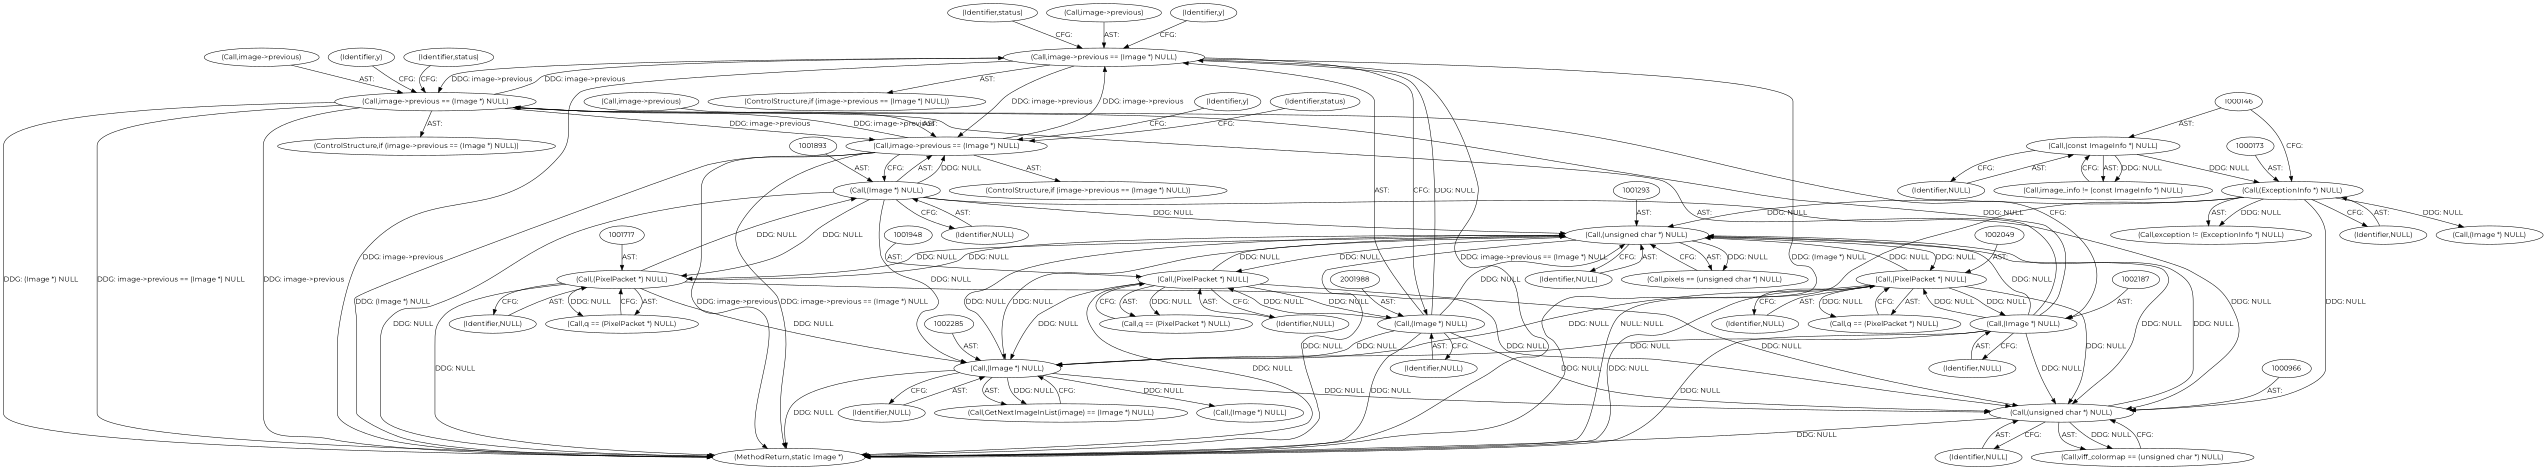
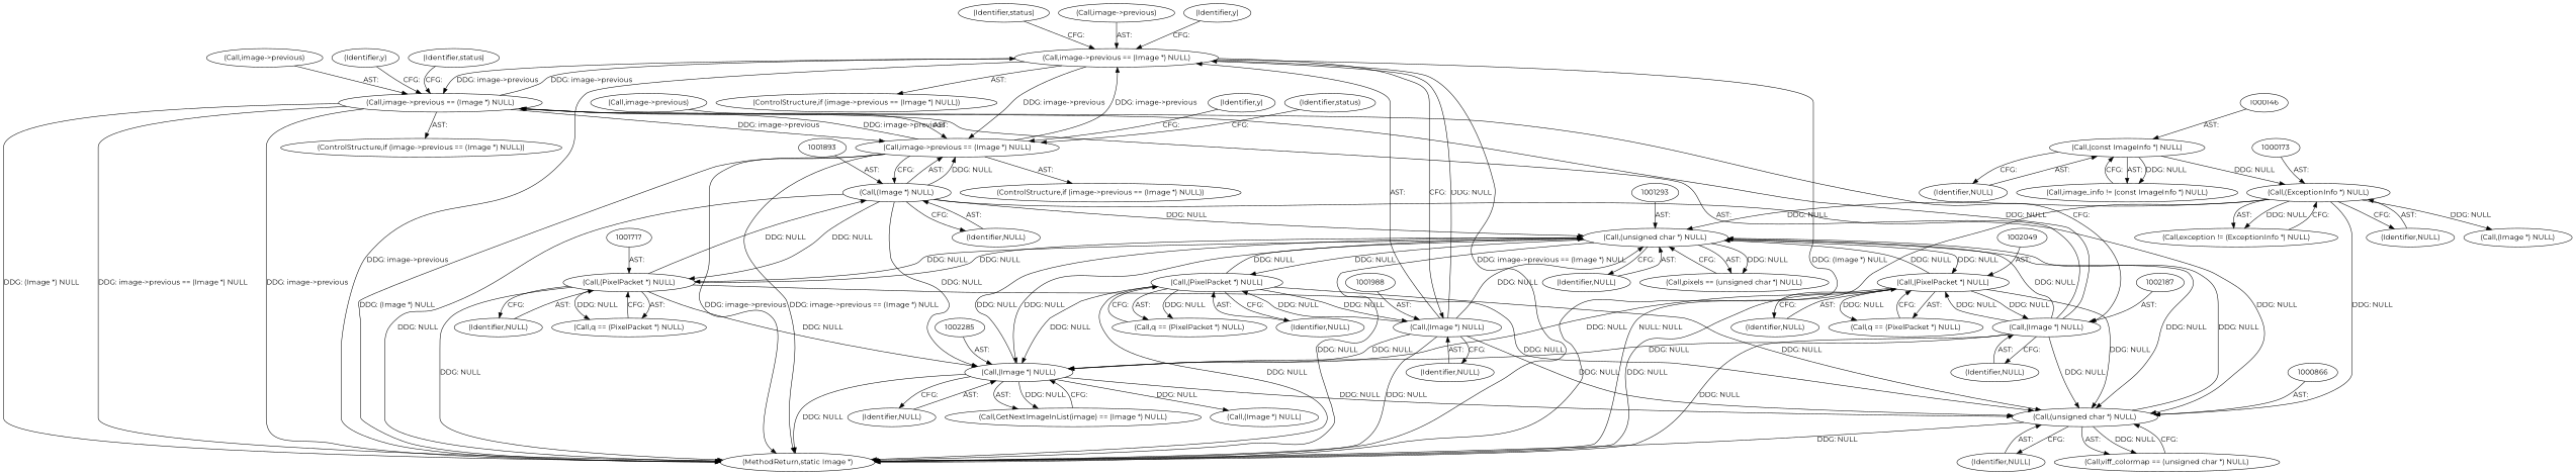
  digraph {
    fontname=Montserrat
    node [fontname=Montserrat]
    edge [fontname=Montserrat]
    n1 [label="(Call,image->previous == (Image *) NULL)"]
    n2 [label="(Call,image->previous == (Image *) NULL)"]
    n3 [label="(Call,image->previous == (Image *) NULL)"]
    n4 [label="(Call,(Image *) NULL)"]
    n5 [label="(MethodReturn,static Image *)"]
    n6 [label="(ControlStructure,if (image->previous == (Image *) NULL))"]
    n7 [label="(Call,(Image *) NULL)"]
    n8 [label="(ControlStructure,if (image->previous == (Image *) NULL))"]
    n9 [label="(Call,(Image *) NULL)"]
    n10 [label="(ControlStructure,if (image->previous == (Image *) NULL))"]
    n11 [label="(Call,(PixelPacket *) NULL)"]
    n12 [label="(Call,(unsigned char *) NULL)"]
    n13 [label="(Call,(unsigned char *) NULL)"]
    n14 [label="(Call,(Image *) NULL)"]
    n15 [label="(Identifier,NULL)"]
    n16 [label="(Call,(PixelPacket *) NULL)"]
    n17 [label="(Identifier,NULL)"]
    n18 [label="(Call,(PixelPacket *) NULL)"]
    n19 [label="(Identifier,NULL)"]
    n20 [label="(Identifier,NULL)"]
    n21 [label="(Call,q == (PixelPacket *) NULL)"]
    n22 [label="(Identifier,NULL)"]
    n23 [label="(Call,pixels == (unsigned char *) NULL)"]
    n24 [label="(Call,viff_colormap == (unsigned char *) NULL)"]
    n25 [label="(Identifier,NULL)"]
    n26 [label="(Identifier,NULL)"]
    n27 [label="(Call,GetNextImageInList(image) == (Image *) NULL)"]
    n28 [label="(Call,(Image *) NULL)"]
    n29 [label="(Identifier,NULL)"]
    n30 [label="(Call,q == (PixelPacket *) NULL)"]
    n31 [label="(Identifier,NULL)"]
    n32 [label="(Call,q == (PixelPacket *) NULL)"]
    n33 [label="(Call,(ExceptionInfo *) NULL)"]
    n34 [label="(Identifier,NULL)"]
    n35 [label="(Call,(Image *) NULL)"]
    n36 [label="(Call,exception != (ExceptionInfo *) NULL)"]
    n37 [label="(Call,(const ImageInfo *) NULL)"]
    n38 [label="(Call,image_info != (const ImageInfo *) NULL)"]
    n39 [label="(Identifier,NULL)"]
    n40 [label="(Identifier,status)"]
    n41 [label="(Call,image->previous)"]
    n42 [label="(Call,image->previous)"]
    n43 [label="(Identifier,y)"]
    n44 [label="(Identifier,y)"]
    n45 [label="(Identifier,status)"]
    n46 [label="(Identifier,y)"]
    n47 [label="(Identifier,status)"]
    n48 [label="(Call,image->previous)"]
-   1001988 [label=2001988]
-   1001948
+   1001988
    1001293
-   1000866 [label=1000966]
+   1000866
    1001717
    1001893
    1002187
    1002049
    1000173
    1000146
    1002285
    n1 -> n2 [label="DDG: image->previous"]
    n1 -> n3 [label="DDG: image->previous"]
    n1 -> n4 [label="CFG: "]
    n1 -> n5 [label="DDG: image->previous == (Image *) NULL"]
    n1 -> n5 [label="DDG: (Image *) NULL"]
    n1 -> n5 [label="DDG: image->previous"]
    n1 -> n6 [label="AST: "]
    n2 -> n1 [label="DDG: image->previous"]
    n2 -> n3 [label="DDG: image->previous"]
    n2 -> n5 [label="DDG: image->previous == (Image *) NULL"]
    n2 -> n5 [label="DDG: image->previous"]
    n2 -> n5 [label="DDG: (Image *) NULL"]
    n2 -> n7 [label="CFG: "]
    n2 -> n8 [label="AST: "]
    n3 -> n1 [label="DDG: image->previous"]
    n3 -> n2 [label="DDG: image->previous"]
    n3 -> n5 [label="DDG: image->previous"]
    n3 -> n5 [label="DDG: image->previous == (Image *) NULL"]
    n3 -> n5 [label="DDG: (Image *) NULL"]
    n3 -> n9 [label="CFG: "]
    n3 -> n10 [label="AST: "]
    n4 -> n1 [label="AST: "]
    n4 -> n1 [label="DDG: NULL"]
    n4 -> n5 [label="DDG: NULL"]
    n4 -> n11 [label="DDG: NULL"]
    n4 -> n12 [label="DDG: NULL"]
    n4 -> n13 [label="DDG: NULL"]
    n4 -> n14 [label="DDG: NULL"]
    n4 -> n15 [label="CFG: "]
    n7 -> n2 [label="AST: "]
    n7 -> n2 [label="DDG: NULL"]
    n7 -> n5 [label="DDG: NULL"]
    n7 -> n12 [label="DDG: NULL"]
    n7 -> n13 [label="DDG: NULL"]
    n7 -> n14 [label="DDG: NULL"]
    n7 -> n16 [label="DDG: NULL"]
    n7 -> n17 [label="CFG: "]
    n9 -> n3 [label="AST: "]
    n9 -> n3 [label="DDG: NULL"]
    n9 -> n5 [label="DDG: NULL"]
    n9 -> n12 [label="DDG: NULL"]
    n9 -> n13 [label="DDG: NULL"]
    n9 -> n14 [label="DDG: NULL"]
    n9 -> n18 [label="DDG: NULL"]
    n9 -> n19 [label="CFG: "]
    n11 -> n4 [label="DDG: NULL"]
    n11 -> n5 [label="DDG: NULL"]
    n11 -> n12 [label="DDG: NULL"]
    n11 -> n13 [label="DDG: NULL"]
    n11 -> n14 [label="DDG: NULL"]
    n11 -> n20 [label="CFG: "]
    n11 -> n21 [label="AST: "]
    n11 -> n21 [label="DDG: NULL"]
    n12 -> n5 [label="DDG: NULL"]
    n12 -> n11 [label="DDG: NULL"]
    n12 -> n13 [label="DDG: NULL"]
    n12 -> n14 [label="DDG: NULL"]
    n12 -> n16 [label="DDG: NULL"]
    n12 -> n18 [label="DDG: NULL"]
    n12 -> n22 [label="CFG: "]
    n12 -> n23 [label="AST: "]
    n12 -> n23 [label="DDG: NULL"]
    n13 -> n5 [label="DDG: NULL"]
    n13 -> n12 [label="DDG: NULL"]
    n13 -> n24 [label="AST: "]
    n13 -> n24 [label="DDG: NULL"]
    n13 -> n25 [label="CFG: "]
    n14 -> n5 [label="DDG: NULL"]
    n14 -> n12 [label="DDG: NULL"]
    n14 -> n13 [label="DDG: NULL"]
    n14 -> n26 [label="CFG: "]
    n14 -> n27 [label="AST: "]
    n14 -> n27 [label="DDG: NULL"]
    n14 -> n28 [label="DDG: NULL"]
    n15 -> n4 [label="AST: "]
    n16 -> n5 [label="DDG: NULL"]
    n16 -> n7 [label="DDG: NULL"]
    n16 -> n12 [label="DDG: NULL"]
    n16 -> n13 [label="DDG: NULL"]
    n16 -> n14 [label="DDG: NULL"]
    n16 -> n31 [label="CFG: "]
    n16 -> n32 [label="AST: "]
    n16 -> n32 [label="DDG: NULL"]
    n17 -> n7 [label="AST: "]
    n18 -> n5 [label="DDG: NULL"]
    n18 -> n9 [label="DDG: NULL"]
    n18 -> n12 [label="DDG: NULL"]
    n18 -> n13 [label="DDG: NULL"]
    n18 -> n14 [label="DDG: NULL"]
    n18 -> n29 [label="CFG: "]
    n18 -> n30 [label="AST: "]
    n18 -> n30 [label="DDG: NULL"]
    n19 -> n9 [label="AST: "]
    n20 -> n11 [label="AST: "]
    n21 -> n11 [label="CFG: "]
    n22 -> n12 [label="AST: "]
    n23 -> n12 [label="CFG: "]
    n24 -> n13 [label="CFG: "]
    n25 -> n13 [label="AST: "]
    n26 -> n14 [label="AST: "]
    n27 -> n14 [label="CFG: "]
    n29 -> n18 [label="AST: "]
    n30 -> n18 [label="CFG: "]
    n31 -> n16 [label="AST: "]
    n32 -> n16 [label="CFG: "]
    n33 -> n5 [label="NULL: NULL"]
    n33 -> n12 [label="DDG: NULL"]
    n33 -> n13 [label="DDG: NULL"]
    n33 -> n34 [label="CFG: "]
    n33 -> n35 [label="DDG: NULL"]
    n33 -> n36 [label="AST: "]
    n33 -> n36 [label="DDG: NULL"]
    n34 -> n33 [label="AST: "]
-   1000146 -> n33 [label="CFG: "]
+   n36 -> n33 [label="CFG: "]
    n37 -> n33 [label="DDG: NULL"]
    n37 -> n38 [label="AST: "]
    n37 -> n38 [label="DDG: NULL"]
    n37 -> n39 [label="CFG: "]
    n38 -> n37 [label="CFG: "]
    n39 -> n37 [label="AST: "]
    n40 -> n1 [label="CFG: "]
    n41 -> n1 [label="AST: "]
    n42 -> n2 [label="AST: "]
    n43 -> n3 [label="CFG: "]
    n44 -> n1 [label="CFG: "]
    n45 -> n3 [label="CFG: "]
    n46 -> n2 [label="CFG: "]
    n47 -> n2 [label="CFG: "]
    n48 -> n3 [label="AST: "]
    1001988 -> n4 [label="AST: "]
-   1001948 -> n11 [label="AST: "]
    1001293 -> n12 [label="AST: "]
    1000866 -> n13 [label="AST: "]
    1001717 -> n18 [label="AST: "]
    1001893 -> n9 [label="AST: "]
    1002187 -> n7 [label="AST: "]
    1002049 -> n16 [label="AST: "]
    1000173 -> n33 [label="AST: "]
    1000146 -> n37 [label="AST: "]
    1002285 -> n14 [label="AST: "]
  }
